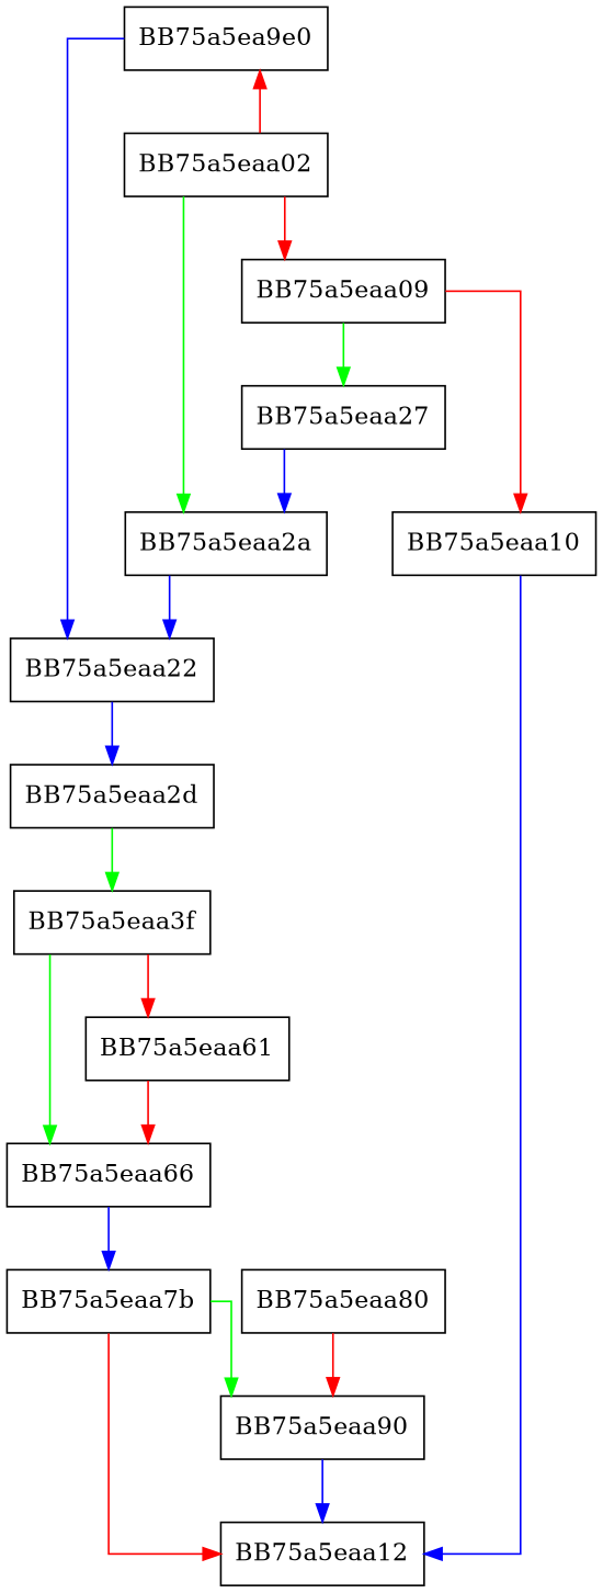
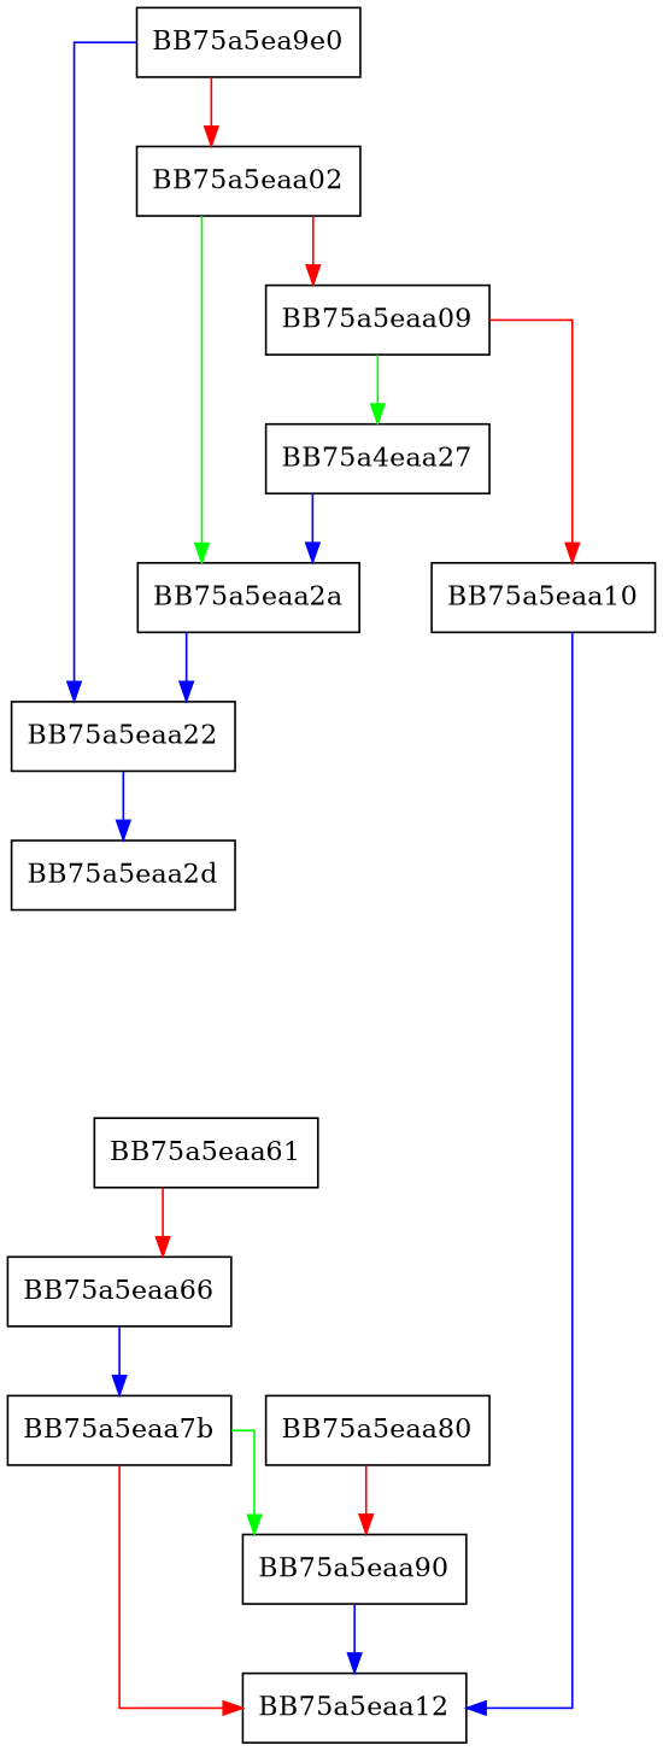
  digraph {
    splines=ortho
    node [shape=box]
    edge [color=blue]
    BB75a5ea9e0
    BB75a5eaa22
    BB75a5eaa02
    BB75a5eaa2d
    BB75a5eaa2a
    BB75a5eaa09
-   BB75a5eaa3f
-   BB75a5eaa27
+   BB75a5eaa27 [label=BB75a4eaa27]
    BB75a5eaa10
    BB75a5eaa12
    BB75a5eaa66
    BB75a5eaa61
    BB75a5eaa7b
    BB75a5eaa90
    BB75a5eaa80
    BB75a5ea9e0 -> BB75a5eaa22
-   BB75a5eaa02 -> BB75a5ea9e0 [color=red]
+   BB75a5ea9e0 -> BB75a5eaa02 [color=red]
    BB75a5eaa22 -> BB75a5eaa2d
    BB75a5eaa02 -> BB75a5eaa2a [color=green]
    BB75a5eaa02 -> BB75a5eaa09 [color=red]
-   BB75a5eaa2d -> BB75a5eaa3f [color=green]
    BB75a5eaa2a -> BB75a5eaa22
    BB75a5eaa09 -> BB75a5eaa27 [color=green]
    BB75a5eaa09 -> BB75a5eaa10 [color=red]
-   BB75a5eaa3f -> BB75a5eaa66 [color=green]
-   BB75a5eaa3f -> BB75a5eaa61 [color=red]
    BB75a5eaa27 -> BB75a5eaa2a
    BB75a5eaa10 -> BB75a5eaa12
    BB75a5eaa66 -> BB75a5eaa7b
    BB75a5eaa61 -> BB75a5eaa66 [color=red]
    BB75a5eaa7b -> BB75a5eaa12 [color=red]
    BB75a5eaa7b -> BB75a5eaa90 [color=green]
    BB75a5eaa90 -> BB75a5eaa12
    BB75a5eaa80 -> BB75a5eaa90 [color=red]
  }
